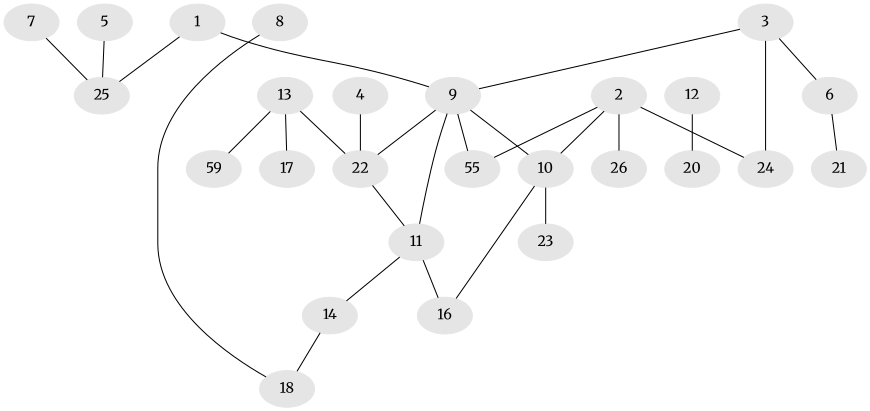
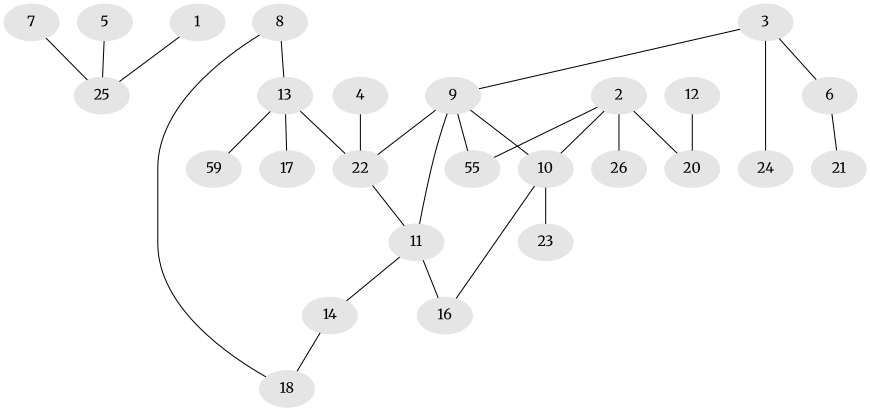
  graph {
    fontname=Merriweather
    node [color=gray90 fontname=Merriweather style=filled]
    edge [fontname=Merriweather weight=1.0]
    1
    9
    25
    10
    n5 [label=55]
    22
    11
    2
    20
    26
    16
    23
    3
    6
    24
    21
    4
    5
    7
    8
    13
    18
    17
    n24 [label=59]
    14
    12
-   1 -- 9
    1 -- 25
    9 -- 10
    9 -- n5
    9 -- 22
    9 -- 11
    10 -- 16
    10 -- 23
    22 -- 11
    11 -- 16
    11 -- 14
    2 -- 10
    2 -- n5
-   2 -- 24
+   2 -- 20
    2 -- 26
    3 -- 9
    3 -- 6
    3 -- 24
    6 -- 21
    4 -- 22
    5 -- 25
    7 -- 25
+   8 -- 13
    8 -- 18
    13 -- 22
    13 -- 17
    13 -- n24
    14 -- 18
    12 -- 20
  }
